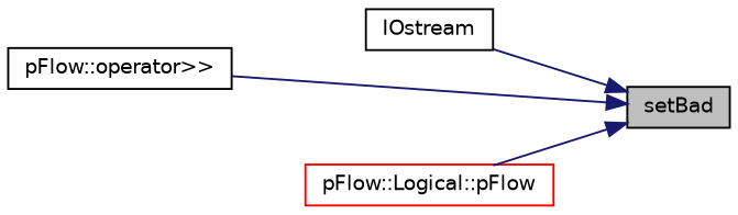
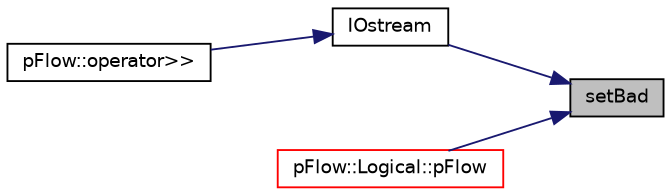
  digraph {
    rankdir=RL
    node [color=black fillcolor=white fontname=Helvetica fontsize=10 shape=record style=filled]
    edge [color=midnightblue dir=back fontname=Helvetica fontsize=10 labelfontname=Helvetica labelfontsize=10 style=solid]
    n1 [fillcolor=grey75 fontcolor=black height=0.2 label=setBad width=0.4]
    n2 [height=0.2 label=IOstream width=0.4]
    n3 [height=0.2 label="pFlow::operator\>\>" width=0.4]
    n4 [color=red height=0.2 label="pFlow::Logical::pFlow" width=0.4]
    n1 -> n2
-   n1 -> n3
+   n2 -> n3
    n1 -> n4
  }
